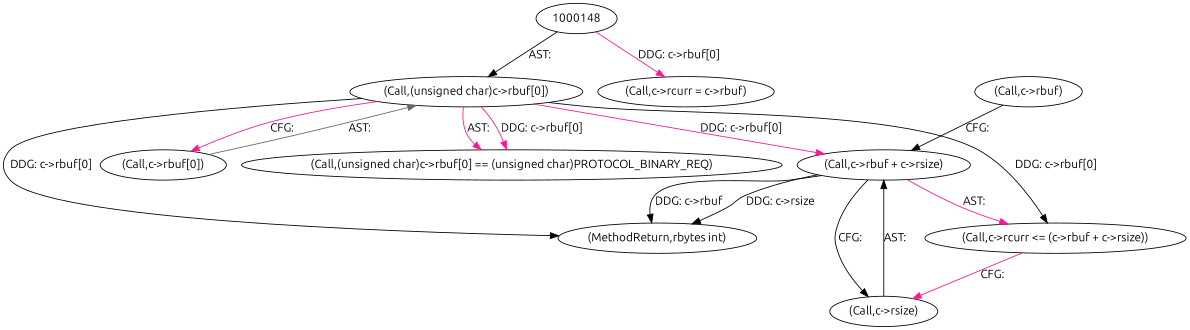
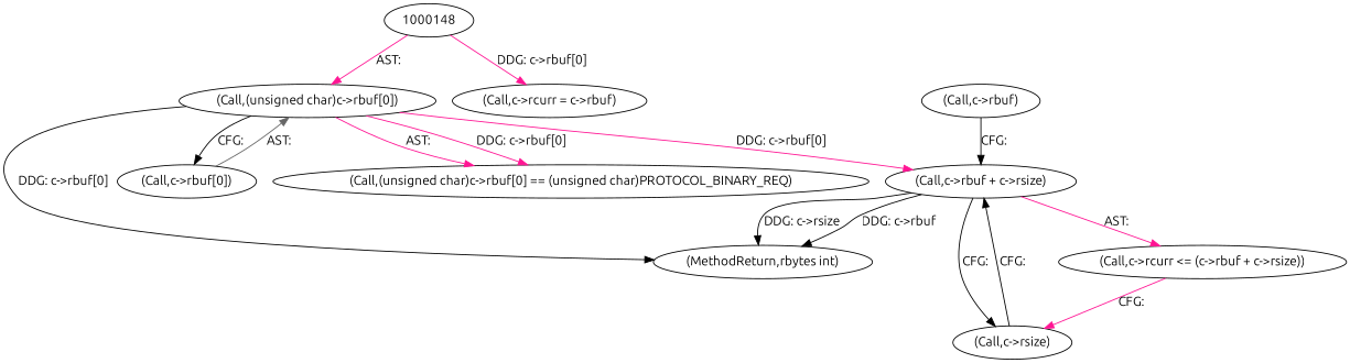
  digraph {
    fontname=Ubuntu
    node [fontname=Ubuntu]
    edge [color=black fontname=Ubuntu]
    n1 [label="(Call,c->rbuf + c->rsize)"]
    n2 [label="(Call,c->rcurr <= (c->rbuf + c->rsize))"]
    n3 [label="(MethodReturn,rbytes int)"]
    n4 [label="(Call,c->rsize)"]
    n5 [label="(Call,(unsigned char)c->rbuf[0])"]
    n6 [label="(Call,c->rbuf[0])"]
    n7 [label="(Call,(unsigned char)c->rbuf[0] == (unsigned char)PROTOCOL_BINARY_REQ)"]
    n8 [label="(Call,c->rcurr = c->rbuf)"]
    n9 [label="(Call,c->rbuf)"]
    1000148
    n1 -> n2 [color=deeppink label="AST: "]
    n1 -> n3 [label="DDG: c->rsize"]
    n1 -> n3 [label="DDG: c->rbuf"]
    n1 -> n4 [label="CFG: "]
    n2 -> n4 [color=deeppink label="CFG: "]
-   n4 -> n1 [label="AST: "]
+   n4 -> n1 [label="CFG: "]
    n5 -> n1 [color=deeppink label="DDG: c->rbuf[0]"]
-   n5 -> n2 [label="DDG: c->rbuf[0]"]
    n5 -> n3 [label="DDG: c->rbuf[0]"]
-   n5 -> n6 [color=deeppink label="CFG: "]
+   n5 -> n6 [label="CFG: "]
    n5 -> n7 [color=deeppink label="AST: "]
    n5 -> n7 [color=deeppink label="DDG: c->rbuf[0]"]
    n6 -> n5 [color=gray40 label="AST: "]
    n9 -> n1 [label="CFG: "]
-   1000148 -> n5 [label="AST: "]
+   1000148 -> n5 [color=deeppink label="AST: "]
    1000148 -> n8 [color=deeppink label="DDG: c->rbuf[0]"]
  }
